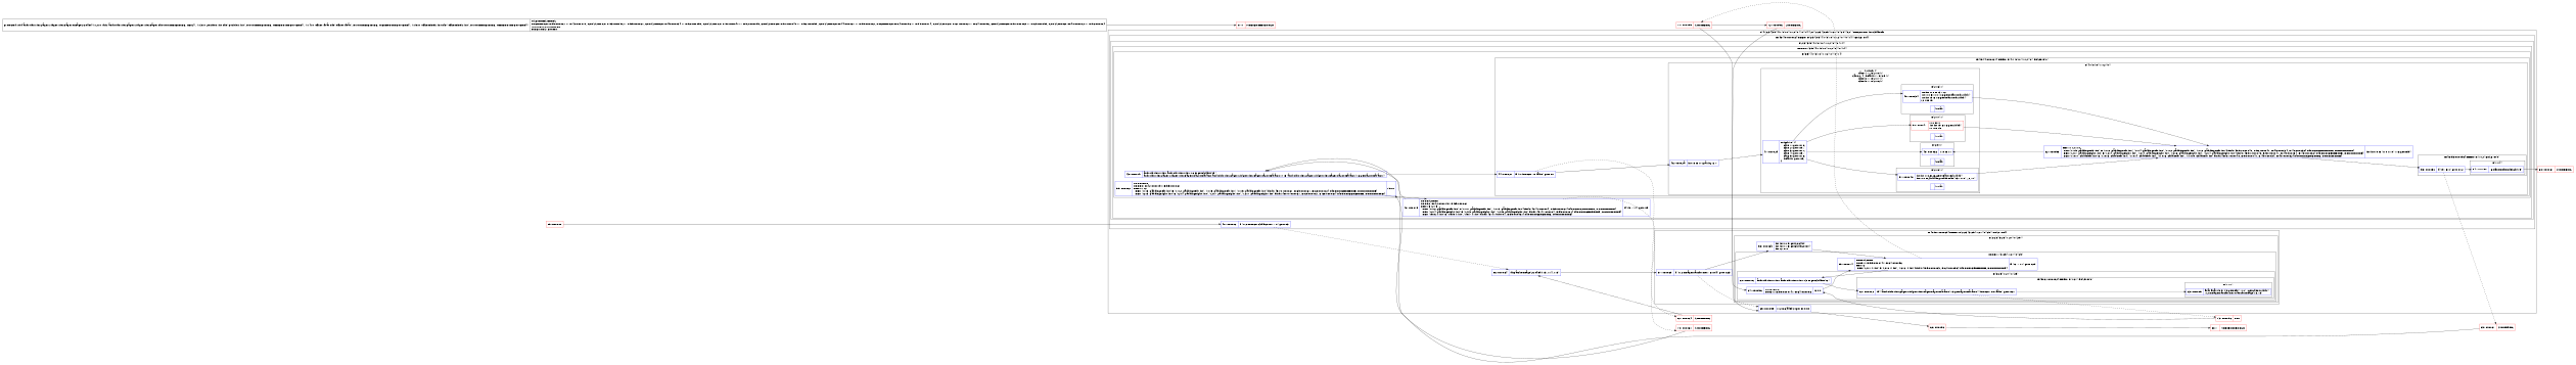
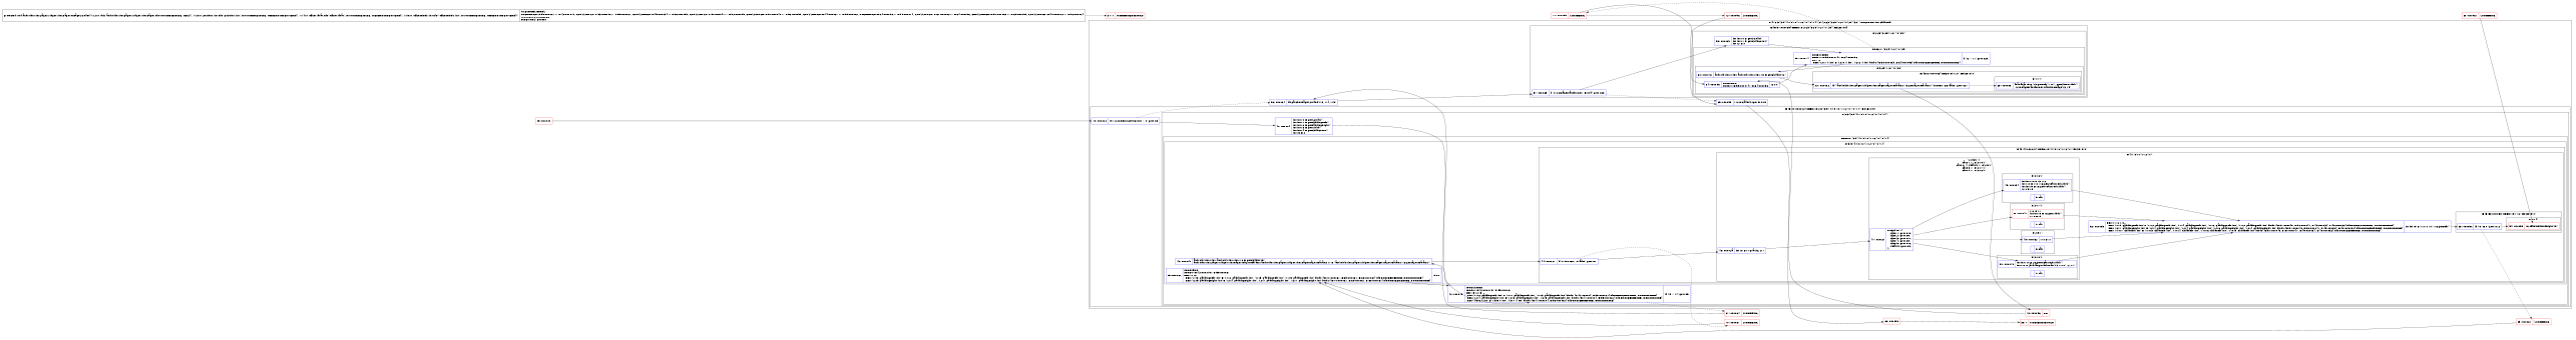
  digraph {
    rankdir=LR
    node [color=blue shape=record]
    n1 [label="{51\:\ 0x0048|int int r10 = r6.getMeasuredWidth()\lint r10 = java.lang.Math.max((r3 \- r10) \/ 2, r1)\l}"]
    n2 [label="{|break\l}"]
    n3 [label="{48\:\ 0x0032|r10 = r1\l}"]
    n4 [label="{|break\l}"]
    n5 [color=red label="{50\:\ 0x0041|r10 = r1\lint int r9 = r6.getWidth()\lr1 += r9\l}"]
    n6 [label="{|break\l}"]
    n7 [label="{49\:\ 0x0034|int int r10 = r3 \- r2\lint r10 = r10 \- r6.getMeasuredWidth()\lint int r9 = r6.getMeasuredWidth()\lr2 += r9\l}"]
    n8 [label="{|break\l}"]
    n9 [label="{47\:\ 0x002f|switch(r8) \{\l    case 1: goto L18;\l    case 2: goto L9;\l    case 3: goto L17;\l    case 4: goto L9;\l    case 5: goto L16;\l    default: goto L9;\l\}\l}"]
-   n10 [label="{54\:\ 0x005e|r6.offsetLeftAndRight(r9)\l}"]
+   n10 [color=red label="{54\:\ 0x005e|r6.offsetLeftAndRight(r9)\l}"]
    n11 [label="{53\:\ 0x005c|if (r9 != 0) goto L12\l}"]
    n12 [label="{46\:\ 0x002a|int r8 = r7.gravity & 7\l}"]
    n13 [label="{52\:\ 0x0055|PHI: r1 r2 r10 \l  PHI: (r1v5 'paddingLeft' int) = (r1v2 'paddingLeft' int), (r1v4 'paddingLeft' int), (r1v2 'paddingLeft' int), (r1v2 'paddingLeft' int) binds: [B:51:0x0048, B:50:0x0041, B:49:0x0034, B:48:0x0032] A[DONT_GENERATE, DONT_INLINE]\l  PHI: (r2v7 'paddingRight' int) = (r2v4 'paddingRight' int), (r2v4 'paddingRight' int), (r2v6 'paddingRight' int), (r2v4 'paddingRight' int) binds: [B:51:0x0048, B:50:0x0041, B:49:0x0034, B:48:0x0032] A[DONT_GENERATE, DONT_INLINE]\l  PHI: (r10v7 'childLeft' int) = (r10v3 'childLeft' int), (r10v4 'childLeft' int), (r10v6 'childLeft' int), (r10v9 'childLeft' int) binds: [B:51:0x0048, B:50:0x0041, B:49:0x0034, B:48:0x0032] A[DONT_GENERATE, DONT_INLINE]\l|int int r9 = (r10 + r0) \- r6.getLeft()\l}"]
    n14 [label="{44\:\ 0x0027|if (r7.isDecor != false) goto L7\l}"]
    n15 [label="{43\:\ 0x001b|android.view.View android.view.View r6 = getChildAt(r5)\landroidx.viewpager.widget.ViewPager$LayoutParams androidx.viewpager.widget.ViewPager.LayoutParams r7 = (androidx.viewpager.widget.ViewPager.LayoutParams) r6.getLayoutParams()\l}"]
    n16 [label="{55\:\ 0x0061|LOOP_END\lLOOP:0: B:42:0x0019\-\>B:55:0x0061\lPHI: r1 r2 \l  PHI: (r1v3 'paddingLeft' int) = (r1v2 'paddingLeft' int), (r1v5 'paddingLeft' int), (r1v5 'paddingLeft' int) binds: [B:70:0x0061, B:69:0x0061, B:68:0x0061] A[DONT_GENERATE, DONT_INLINE]\l  PHI: (r2v5 'paddingRight' int) = (r2v4 'paddingRight' int), (r2v7 'paddingRight' int), (r2v7 'paddingRight' int) binds: [B:70:0x0061, B:69:0x0061, B:68:0x0061] A[DONT_GENERATE, DONT_INLINE]\l|r5++\l}"]
    n17 [label="{42\:\ 0x0019|LOOP_START\lLOOP:0: B:42:0x0019\-\>B:55:0x0061\lPHI: r5 r2 r5 \l  PHI: (r1v2 'paddingLeft' int) = (r1v1 'paddingLeft' int), (r1v3 'paddingLeft' int) binds: [B:41:0x0004, B:55:0x0061] A[DONT_GENERATE, DONT_INLINE]\l  PHI: (r2v4 'paddingRight' int) = (r2v3 'paddingRight' int), (r2v5 'paddingRight' int) binds: [B:41:0x0004, B:55:0x0061] A[DONT_GENERATE, DONT_INLINE]\l  PHI: (r5v6 'i' int) = (r5v5 'i' int), (r5v7 'i' int) binds: [B:41:0x0004, B:55:0x0061] A[DONT_GENERATE, DONT_INLINE]\l|if (r5 \< r4) goto L5\l}"]
+   n18 [label="{41\:\ 0x0004|int int r0 = getScrollX()\lint int r1 = getPaddingLeft()\lint int r2 = getPaddingRight()\lint int r3 = getWidth()\lint int r4 = getChildCount()\lint r5 = 0\l}"]
    n19 [label="{40\:\ 0x0002|if (r12.mDecorChildCount \> 0) goto L3\l}"]
    n20 [label="{63\:\ 0x0085|float float r5 = (r3.getLeft() \- r0) \/ getClientWidth()\lr12.mPageTransformer.transformPage(r3, r5)\l}"]
    n21 [label="{61\:\ 0x0082|if (((androidx.viewpager.widget.ViewPager.LayoutParams) r3.getLayoutParams()).isDecor == false) goto L27\l}"]
    n22 [label="{60\:\ 0x0076|android.view.View android.view.View r3 = getChildAt(r2)\l}"]
    n23 [label="{64\:\ 0x0096|LOOP_END\lLOOP:1: B:59:0x0074\-\>B:64:0x0096\l|r2++\l}"]
    n24 [label="{59\:\ 0x0074|LOOP_START\lLOOP:1: B:59:0x0074\-\>B:64:0x0096\lPHI: r2 \l  PHI: (r2v1 'i' int) = (r2v0 'i' int), (r2v2 'i' int) binds: [B:58:0x006b, B:64:0x0096] A[DONT_GENERATE, DONT_INLINE]\l|if (r2 \< r1) goto L25\l}"]
    n25 [label="{58\:\ 0x006b|int int r0 = getScrollX()\lint int r1 = getChildCount()\lint r2 = 0\l}"]
    n26 [label="{57\:\ 0x0069|if (r12.mPageTransformer != null) goto L23\l}"]
    n27 [label="{56\:\ 0x0064|dispatchOnPageScrolled(r13, r14, r15)\l}"]
    n28 [label="{65\:\ 0x0099|r12.mCalledSuper = true\l}"]
    n29 [color=red label="{68\:\ 0x0061|SYNTHETIC\l}"]
    n30 [color=red label="{69\:\ 0x0061|SYNTHETIC\l}"]
    n31 [color=red label="{70\:\ 0x0061|SYNTHETIC\l}"]
    n32 [color=red label="{67\:\ 0x0064|SYNTHETIC\l}"]
    n33 [color=red label="{73\:\ 0x0096|PHI\l}"]
    n34 [color=red label="{71\:\ 0x0099|SYNTHETIC\l}"]
    n35 [color=red label="{66\:\ 0x009c}"]
    n36 [color=red label="{72\:\ 0x0096|SYNTHETIC\l}"]
    n37 [color=red label="{38\:\ ?|MTH_EXIT_BLOCK\l}"]
    n38 [color=red label="{37\:\ ?|MTH_ENTER_BLOCK\l}"]
    n39 [color=red label="{39\:\ 0x0000}"]
    n40 [label="{protected void androidx.viewpager.widget.ViewPager.onPageScrolled((r12v0 'this' androidx.viewpager.widget.ViewPager A[IMMUTABLE_TYPE, THIS]), (r13v0 'position' int A[D('position' int), IMMUTABLE_TYPE, METHOD_ARGUMENT]), (r14v0 'offset' float A[D('offset' float), IMMUTABLE_TYPE, METHOD_ARGUMENT]), (r15v0 'offsetPixels' int A[D('offsetPixels' int), IMMUTABLE_TYPE, METHOD_ARGUMENT]))  | USE_LINES_HINTS\lBACK_EDGE: B:55:0x0061 \-\> B:42:0x0019, CROSS_EDGE: B:53:0x005c \-\> B:55:0x0061, CROSS_EDGE: B:49:0x0034 \-\> B:52:0x0055, CROSS_EDGE: B:50:0x0041 \-\> B:52:0x0055, CROSS_EDGE: B:51:0x0048 \-\> B:52:0x0055, CROSS_EDGE: B:44:0x0027 \-\> B:55:0x0061, BACK_EDGE: B:64:0x0096 \-\> B:59:0x0074, CROSS_EDGE: B:61:0x0082 \-\> B:64:0x0096, CROSS_EDGE: B:57:0x0069 \-\> B:65:0x0099, CROSS_EDGE: B:40:0x0002 \-\> B:56:0x0064\lINLINE_NOT_NEEDED\lTYPE_VARS: EMPTY\l}" color=""]
    subgraph cluster_1 {
      label="R(4:(2:3|(3:5|(4:7|8|10|(1:12)(0))(0)|14))|21|(2:23|(3:25|(1:27)(0)|29))|32) | DECL_VAR: int childLeft\l"
      n27
      n28
      subgraph cluster_2 {
        label="IF [B:40:0x0002] THEN: R(2:3|(3:5|(4:7|8|10|(1:12)(0))(0)|14)) ELSE: null"
        n19
        subgraph cluster_3 {
          label="R(2:3|(3:5|(4:7|8|10|(1:12)(0))(0)|14))"
+         n18
          subgraph cluster_4 {
            label="LOOP:0: (3:5|(4:7|8|10|(1:12)(0))(0)|14)"
            n17
            subgraph cluster_5 {
              label="R(3:5|(4:7|8|10|(1:12)(0))(0)|14)"
              n15
              n16
              subgraph cluster_6 {
                label="IF [B:44:0x0027] THEN: R(4:7|8|10|(1:12)(0)) ELSE: R(0)"
                n14
                subgraph cluster_7 {
                  label="R(4:7|8|10|(1:12)(0))"
                  n12
                  n13
                  subgraph cluster_8 {
                    label="Switch: 4\n case 1 -> R(2:18|1)\n case 2, 4, default -> R(2:9|1)\n case 3 -> R(2:17|1)\n case 5 -> R(2:16|1)"
                    n9
                    subgraph cluster_9 {
                      label="R(2:18|1)"
                      n1
                      n2
                    }
                    subgraph cluster_10 {
                      label="R(2:9|1)"
                      n3
                      n4
                    }
                    subgraph cluster_11 {
                      label="R(2:17|1)"
                      n5
                      n6
                    }
                    subgraph cluster_12 {
                      label="R(2:16|1)"
                      n7
                      n8
                    }
                  }
                  subgraph cluster_13 {
                    label="IF [B:53:0x005c] THEN: R(1:12) ELSE: R(0)"
                    n11
                    subgraph cluster_14 {
                      label="R(0)"
                    }
                    subgraph cluster_15 {
                      label="R(1:14)"
                      n10
                    }
                  }
                }
                subgraph cluster_16 {
                  label="R(0)"
                }
              }
            }
          }
        }
      }
      subgraph cluster_17 {
        label="IF [B:57:0x0069] THEN: R(2:23|(3:25|(1:27)(0)|29)) ELSE: null"
        n26
        subgraph cluster_18 {
          label="R(2:23|(3:25|(1:27)(0)|29))"
          n25
          subgraph cluster_19 {
            label="LOOP:1: (3:25|(1:27)(0)|29)"
            n24
            subgraph cluster_20 {
              label="R(3:25|(1:27)(0)|29)"
              n22
              n23
              subgraph cluster_21 {
                label="IF [B:61:0x0082] THEN: R(1:27) ELSE: R(0)"
                n21
                subgraph cluster_22 {
                  label="R(1:77)"
                  n20
                }
                subgraph cluster_23 {
                  label="R(0)"
                }
              }
            }
          }
        }
      }
    }
    n1 -> n13
-   n13 -> n3
+   n3 -> n13
    n5 -> n13
    n7 -> n13
    n9 -> n1
    n9 -> n3
    n9 -> n5
    n9 -> n7
-   n10 -> n29
+   n29 -> n10
    n11 -> n10
    n11 -> n30 [style=dashed]
    n12 -> n9
    n13 -> n11
    n14 -> n12
    n14 -> n31 [style=dashed]
    n15 -> n14
    n16 -> n17
    n17 -> n15
    n17 -> n32 [style=dashed]
+   n18 -> n17
+   n19 -> n18
    n19 -> n27 [style=dashed]
    n21 -> n20
-   n21 -> n33 [style=dashed]
+   n21 -> n33 [style=solid]
    n22 -> n21
    n23 -> n24
    n24 -> n22
    n24 -> n34 [style=dashed]
    n25 -> n24
    n26 -> n25
    n26 -> n28 [style=dashed]
    n27 -> n26
    n28 -> n35
-   n30 -> n15
+   n30 -> n16
    n31 -> n16
    n32 -> n27
    n33 -> n23
    n34 -> n28
    n34 -> n36
    n35 -> n37
    n36 -> n23
    n39 -> n19
    n40 -> n38
  }
